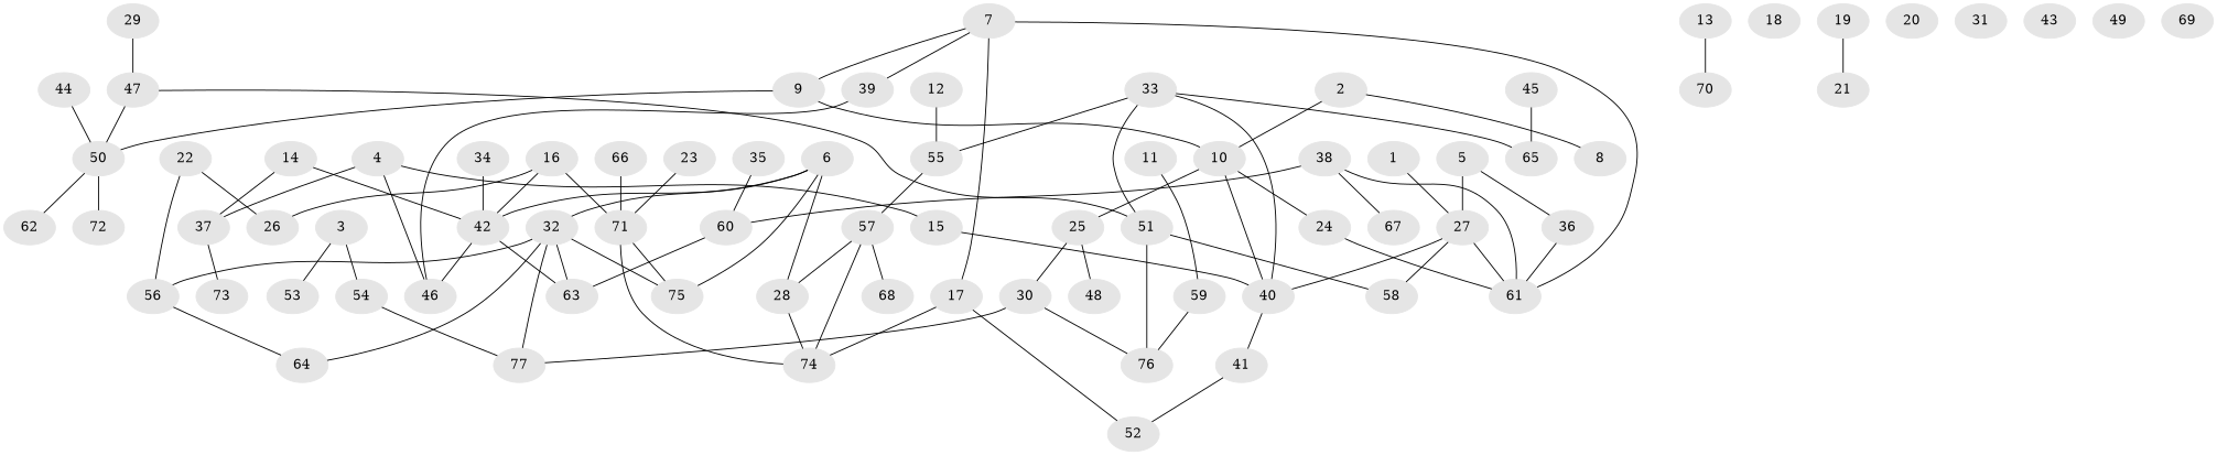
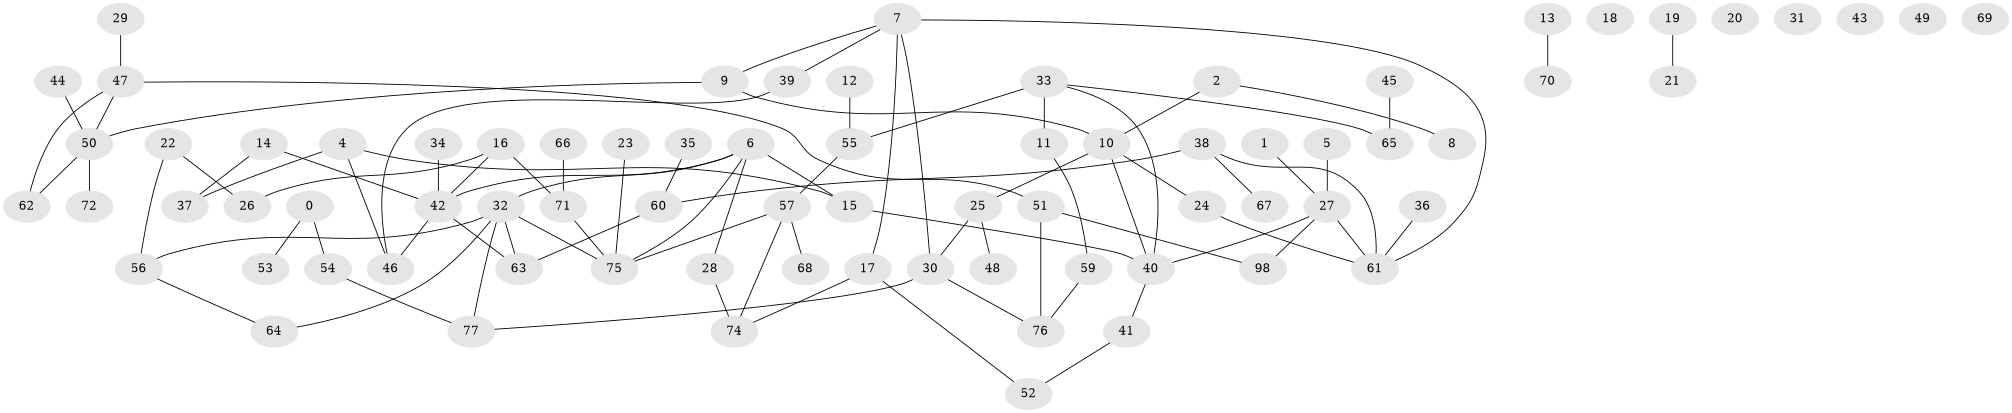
  graph {
    node [color=gray90 style=filled]
    1
    27
    61
    40
-   58
+   58 [label=98]
    2
    8
    10
    24
    25
-   3
+   3 [label=0]
    53
    54
    77
    4
    15
    37
    46
-   73
    5
    36
    6
    28
    32
    42
    75
    74
    56
    63
    64
    7
    9
    17
    30
    39
    50
    52
    76
    62
    72
    48
    41
    11
    59
    12
    55
    57
    13
    70
    14
    16
    26
    71
    18
    19
    21
    20
    22
    23
    29
    47
    51
    31
    33
    65
    34
    35
    60
    38
    67
    43
    44
    45
    49
    68
    66
    69
    1 -- 27
    27 -- 61
    27 -- 40
    27 -- 58
    40 -- 41
    2 -- 8
    2 -- 10
    10 -- 40
    10 -- 24
    10 -- 25
    24 -- 61
    25 -- 30
    25 -- 48
    3 -- 53
    3 -- 54
    54 -- 77
    4 -- 15
    4 -- 37
    4 -- 46
    15 -- 40
-   37 -- 73
    5 -- 27
-   5 -- 36
    36 -- 61
+   6 -- 15
    6 -- 28
    6 -- 32
    6 -- 42
    6 -- 75
    28 -- 74
    32 -- 77
    32 -- 75
    32 -- 56
    32 -- 63
    32 -- 64
    42 -- 46
    42 -- 63
    56 -- 64
    7 -- 61
    7 -- 9
    7 -- 17
+   7 -- 30
    7 -- 39
    9 -- 10
    9 -- 50
    17 -- 74
    17 -- 52
    30 -- 77
    30 -- 76
    39 -- 46
    50 -- 62
    50 -- 72
    41 -- 52
    11 -- 59
    59 -- 76
    12 -- 55
    55 -- 57
-   57 -- 28
+   57 -- 75
    57 -- 74
    57 -- 68
    13 -- 70
    14 -- 37
    14 -- 42
    16 -- 42
    16 -- 26
    16 -- 71
    71 -- 75
-   71 -- 74
    19 -- 21
    22 -- 56
    22 -- 26
-   23 -- 71
+   23 -- 75
    29 -- 47
    47 -- 50
+   47 -- 62
    47 -- 51
    51 -- 58
    51 -- 76
    33 -- 40
    33 -- 55
-   33 -- 51
+   33 -- 11
    33 -- 65
    34 -- 42
    35 -- 60
    60 -- 63
    38 -- 61
    38 -- 60
    38 -- 67
    44 -- 50
    45 -- 65
    66 -- 71
  }
